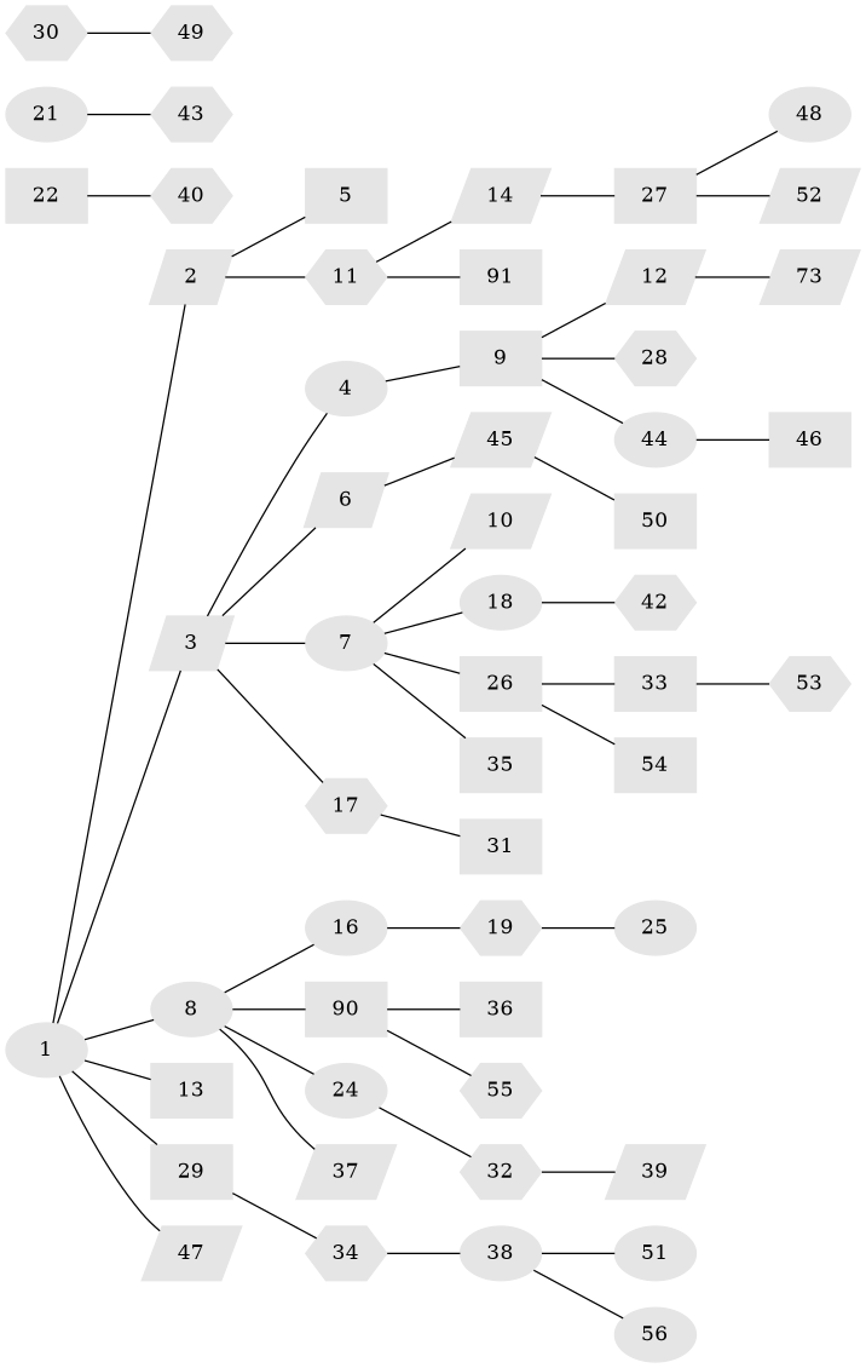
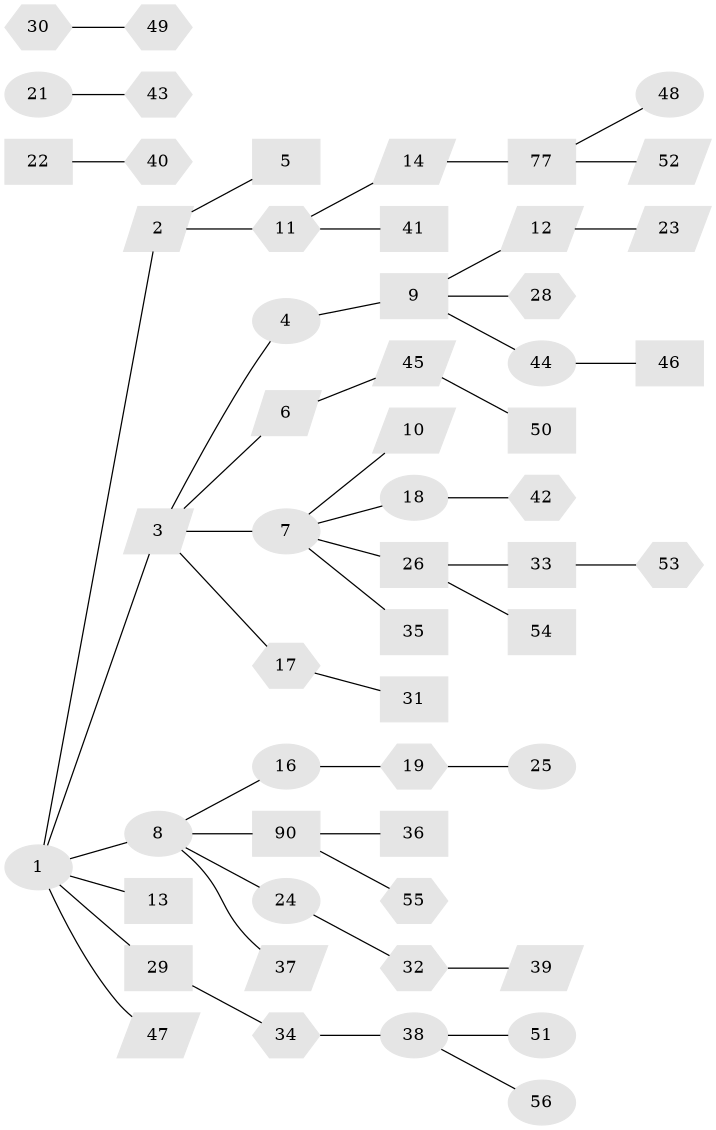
  graph {
    rankdir=LR
    node [color=gray90 shape=box style=filled]
    2 [shape=parallelogram]
    1 [shape=ellipse]
    3 [shape=parallelogram]
    8 [shape=ellipse]
    13
    29
    47 [shape=parallelogram]
    5
    11 [shape=hexagon]
    4 [shape=ellipse]
    6 [shape=parallelogram]
    7 [shape=ellipse]
    17 [shape=hexagon]
    16 [shape=ellipse]
    n15 [label=90]
    24 [shape=ellipse]
    37 [shape=parallelogram]
    34 [shape=hexagon]
    14 [shape=parallelogram]
-   41 [label=91]
+   41
    9
    45 [shape=parallelogram]
    10 [shape=parallelogram]
    18 [shape=ellipse]
    26
    35
    31
    12 [shape=parallelogram]
    28 [shape=hexagon]
    44 [shape=ellipse]
    22
    40 [shape=hexagon]
    50
    42 [shape=hexagon]
    33
    54
    19 [shape=hexagon]
    36
    55 [shape=hexagon]
    32 [shape=hexagon]
-   23 [shape=parallelogram label=73]
+   23 [shape=parallelogram]
    46
-   27
+   27 [label=77]
    48 [shape=ellipse]
    52 [shape=parallelogram]
    43 [shape=hexagon]
    21 [shape=ellipse]
    25 [shape=ellipse]
    39 [shape=parallelogram]
    53 [shape=hexagon]
    30 [shape=hexagon]
    49 [shape=hexagon]
    38 [shape=ellipse]
    51 [shape=ellipse]
    56 [shape=ellipse]
    2 -- 5
    2 -- 11
    1 -- 2
    1 -- 3
    1 -- 8
    1 -- 13
    1 -- 29
    1 -- 47
    3 -- 4
    3 -- 6
    3 -- 7
    3 -- 17
    8 -- 16
    8 -- n15
    8 -- 24
    8 -- 37
    29 -- 34
    11 -- 14
    11 -- 41
    4 -- 9
    6 -- 45
    7 -- 10
    7 -- 18
    7 -- 26
    7 -- 35
    17 -- 31
    16 -- 19
    n15 -- 36
    n15 -- 55
    24 -- 32
    34 -- 38
    14 -- 27
    9 -- 12
    9 -- 28
    9 -- 44
    45 -- 50
    18 -- 42
    26 -- 33
    26 -- 54
    12 -- 23
    44 -- 46
    22 -- 40
    33 -- 53
    19 -- 25
    32 -- 39
    27 -- 48
    27 -- 52
    21 -- 43
    30 -- 49
    38 -- 51
    38 -- 56
  }
